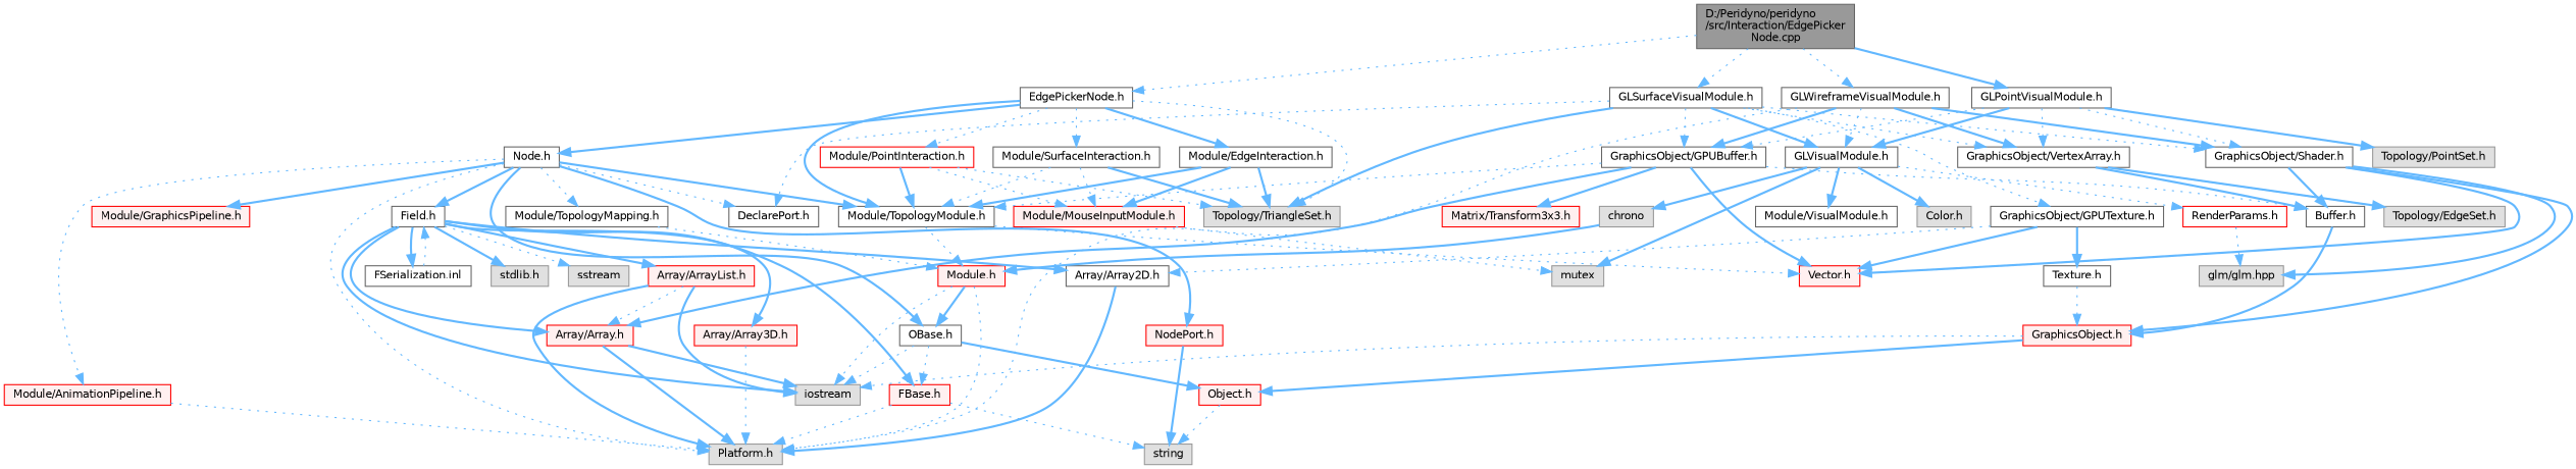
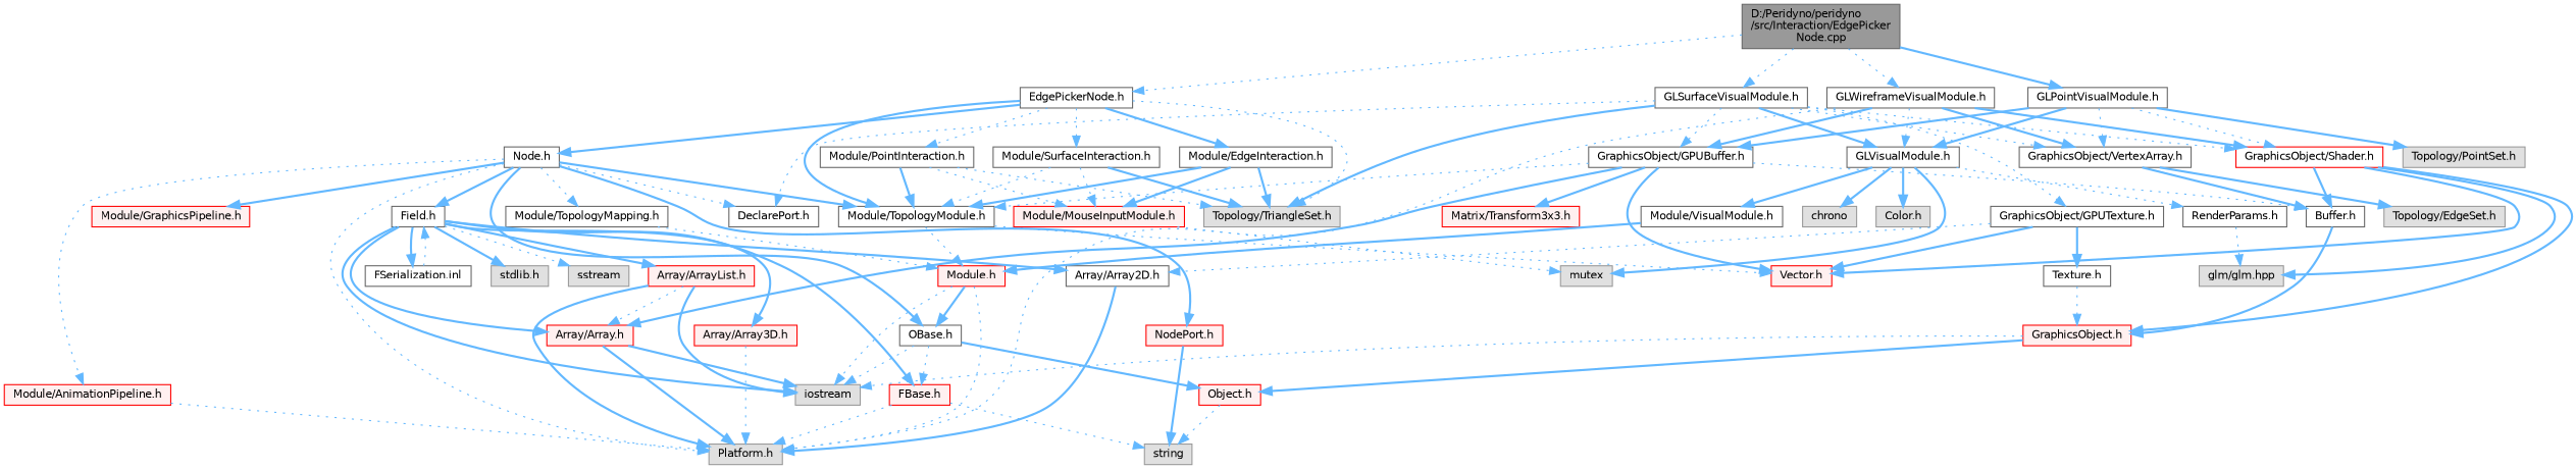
  digraph {
    node [color=grey40 fillcolor=white fontname=Helvetica fontsize=10 shape=box style=filled]
    edge [color=steelblue1 fontname=Helvetica fontsize=10 labelfontname=Helvetica labelfontsize=10 style=bold]
    n1 [color=gray40 fillcolor=grey60 fontcolor=black height=0.2 label="D:/Peridyno/peridyno\l/src/Interaction/EdgePicker\lNode.cpp" width=0.4]
    n2 [height=0.2 label="EdgePickerNode.h" width=0.4]
    n3 [height=0.2 label="GLSurfaceVisualModule.h" width=0.4]
    n4 [height=0.2 label="GLWireframeVisualModule.h" width=0.4]
    n5 [height=0.2 label="GLPointVisualModule.h" width=0.4]
    n6 [height=0.2 label="Node.h" width=0.4]
    n7 [height=0.2 label="Module/TopologyModule.h" width=0.4]
    n8 [color=grey60 fillcolor="#E0E0E0" height=0.2 label="Topology/TriangleSet.h" width=0.4]
    n9 [height=0.2 label="Module/SurfaceInteraction.h" width=0.4]
    n10 [height=0.2 label="Module/EdgeInteraction.h" width=0.4]
-   n11 [color=red height=0.2 label="Module/PointInteraction.h" width=0.4]
+   n11 [height=0.2 label="Module/PointInteraction.h" width=0.4]
    n12 [height=0.2 label="DeclarePort.h" width=0.4]
    n13 [height=0.2 label="GLVisualModule.h" width=0.4]
    n14 [height=0.2 label="GraphicsObject/GPUBuffer.h" width=0.4]
    n15 [height=0.2 label="GraphicsObject/GPUTexture.h" width=0.4]
    n16 [height=0.2 label="GraphicsObject/VertexArray.h" width=0.4]
-   n17 [height=0.2 label="GraphicsObject/Shader.h" width=0.4]
+   n17 [color=red height=0.2 label="GraphicsObject/Shader.h" width=0.4]
    n18 [color=grey60 fillcolor="#E0E0E0" height=0.2 label="Platform.h" width=0.4]
    n19 [color=grey60 fillcolor="#E0E0E0" height=0.2 label="Topology/PointSet.h" width=0.4]
    n20 [height=0.2 label="OBase.h" width=0.4]
    n21 [height=0.2 label="Field.h" width=0.4]
    n22 [color=red fillcolor="#FFF0F0" height=0.2 label="NodePort.h" width=0.4]
    n23 [height=0.2 label="Module/TopologyMapping.h" width=0.4]
    n24 [color=red fillcolor="#FFF0F0" height=0.2 label="Module/AnimationPipeline.h" width=0.4]
    n25 [color=red fillcolor="#FFF0F0" height=0.2 label="Module/GraphicsPipeline.h" width=0.4]
    n26 [color=red fillcolor="#FFF0F0" height=0.2 label="Vector.h" width=0.4]
    n27 [color=red fillcolor="#FFF0F0" height=0.2 label="Module.h" width=0.4]
    n28 [color=red fillcolor="#FFF0F0" height=0.2 label="Module/MouseInputModule.h" width=0.4]
    n29 [color=grey60 fillcolor="#E0E0E0" height=0.2 label=iostream width=0.4]
    n30 [color=red fillcolor="#FFF0F0" height=0.2 label="FBase.h" width=0.4]
    n31 [color=red fillcolor="#FFF0F0" height=0.2 label="Object.h" width=0.4]
    n32 [color=grey60 fillcolor="#E0E0E0" height=0.2 label="stdlib.h" width=0.4]
    n33 [color=grey60 fillcolor="#E0E0E0" height=0.2 label=sstream width=0.4]
    n34 [color=red fillcolor="#FFF0F0" height=0.2 label="Array/Array.h" width=0.4]
    n35 [height=0.2 label="Array/Array2D.h" width=0.4]
    n36 [color=red fillcolor="#FFF0F0" height=0.2 label="Array/Array3D.h" width=0.4]
    n37 [color=red fillcolor="#FFF0F0" height=0.2 label="Array/ArrayList.h" width=0.4]
    n38 [height=0.2 label="FSerialization.inl" width=0.4]
    n39 [color=grey60 fillcolor="#E0E0E0" height=0.2 label=string width=0.4]
    n40 [color=grey60 fillcolor="#E0E0E0" height=0.2 label=mutex width=0.4]
    n41 [color=grey60 fillcolor="#E0E0E0" height=0.2 label=chrono width=0.4]
    n42 [height=0.2 label="Module/VisualModule.h" width=0.4]
    n43 [color=grey60 fillcolor="#E0E0E0" height=0.2 label="Color.h" width=0.4]
-   n44 [color=red height=0.2 label="RenderParams.h" width=0.4]
+   n44 [height=0.2 label="RenderParams.h" width=0.4]
    n45 [height=0.2 label="Buffer.h" width=0.4]
    n46 [color=red fillcolor="#FFF0F0" height=0.2 label="Matrix/Transform3x3.h" width=0.4]
    n47 [height=0.2 label="Texture.h" width=0.4]
    n48 [color=grey60 fillcolor="#E0E0E0" height=0.2 label="Topology/EdgeSet.h" width=0.4]
    n49 [color=grey60 fillcolor="#E0E0E0" height=0.2 label="glm/glm.hpp" width=0.4]
    n50 [color=red fillcolor="#FFF0F0" height=0.2 label="GraphicsObject.h" width=0.4]
    n1 -> n2 [style=dotted]
    n1 -> n3 [style=dotted]
    n1 -> n4 [style=dotted]
    n1 -> n5
    n2 -> n6
    n2 -> n7
    n2 -> n8 [style=dotted]
    n2 -> n9 [style=dotted]
    n2 -> n10
    n2 -> n11 [style=dotted]
    n3 -> n8
    n3 -> n12 [style=dotted]
    n3 -> n13
    n3 -> n14 [style=dotted]
    n3 -> n15 [style=dotted]
    n3 -> n16 [style=dotted]
    n3 -> n17 [style=dotted]
    n4 -> n13 [style=dotted]
    n4 -> n14
    n4 -> n16
    n4 -> n17
    n4 -> n18 [style=dotted]
    n5 -> n13
-   n5 -> n14 [style=dotted]
+   n5 -> n14
    n5 -> n16 [style=dotted]
    n5 -> n17 [style=dotted]
    n5 -> n19
    n6 -> n7
    n6 -> n12 [style=dotted]
    n6 -> n18 [style=dotted]
    n6 -> n20
    n6 -> n21
    n6 -> n22
    n6 -> n23 [style=dotted]
    n6 -> n24 [style=dotted]
    n6 -> n25
    n7 -> n26 [style=dotted]
    n7 -> n27 [style=dotted]
    n9 -> n7 [style=dotted]
    n9 -> n8
    n9 -> n28 [style=dotted]
    n10 -> n7
    n10 -> n8
    n10 -> n28
    n11 -> n7
    n11 -> n8 [style=dotted]
    n11 -> n28 [style=dotted]
    n13 -> n40
    n13 -> n41
    n13 -> n42
    n13 -> n43
    n13 -> n44 [style=dotted]
    n14 -> n7 [style=dotted]
    n14 -> n26
    n14 -> n34
    n14 -> n45 [style=dotted]
    n14 -> n46
    n15 -> n26
    n15 -> n35 [style=dotted]
    n15 -> n47
    n16 -> n45
    n16 -> n48
    n17 -> n26
    n17 -> n45
    n17 -> n49
    n17 -> n50
    n20 -> n29 [style=dotted]
    n20 -> n30 [style=dotted]
    n20 -> n31
    n21 -> n29
    n21 -> n30
    n21 -> n32
    n21 -> n33 [style=dotted]
    n21 -> n34
    n21 -> n35
    n21 -> n36
    n21 -> n37
    n21 -> n38
    n22 -> n39
    n23 -> n27 [style=dotted]
    n24 -> n18 [style=dotted]
    n27 -> n18 [style=dotted]
    n27 -> n20
    n27 -> n29 [style=dotted]
    n28 -> n40 [style=dotted]
    n30 -> n18 [style=dotted]
    n30 -> n39 [style=dotted]
    n31 -> n39 [style=dotted]
    n34 -> n18
    n34 -> n29
    n35 -> n18
    n36 -> n18 [style=dotted]
    n37 -> n18
    n37 -> n29
    n37 -> n34 [style=dotted]
    n38 -> n21 [style=dotted]
-   n41 -> n27
+   n42 -> n27
    n44 -> n49 [style=dotted]
    n45 -> n50
    n47 -> n50 [style=dotted]
    n50 -> n29 [style=dotted]
    n50 -> n31
  }
